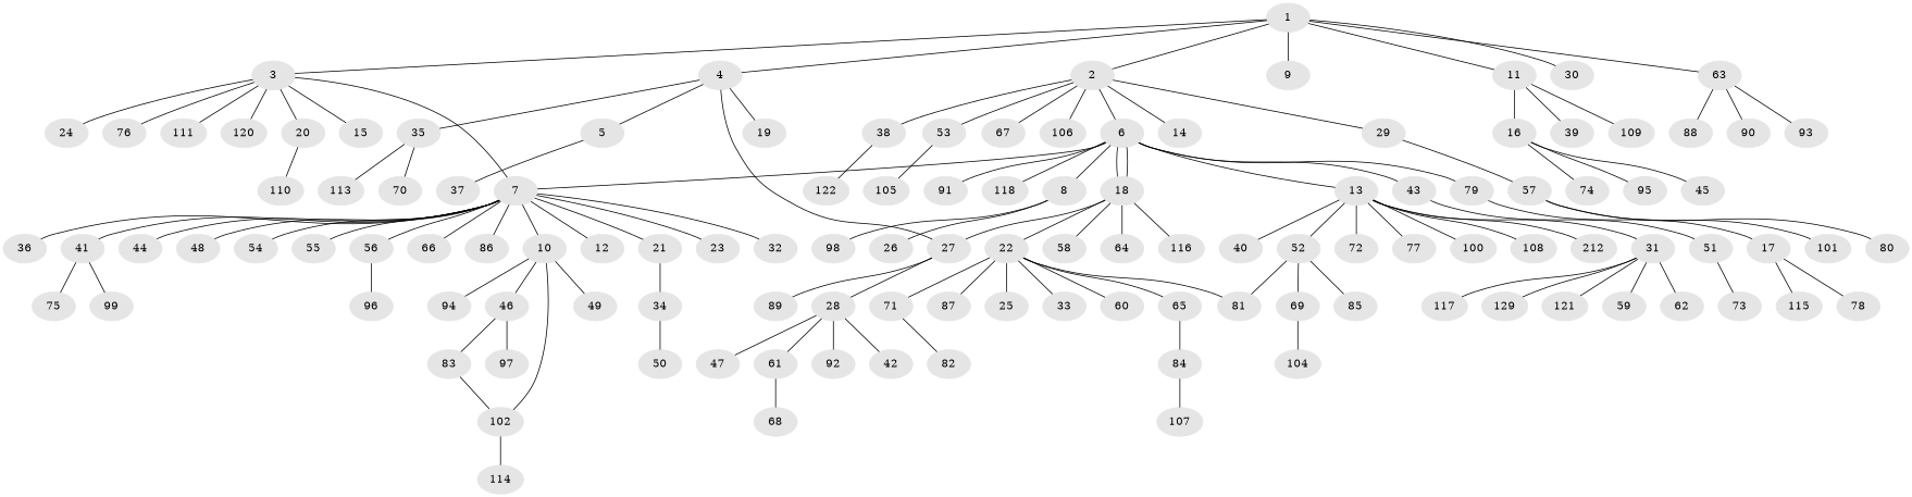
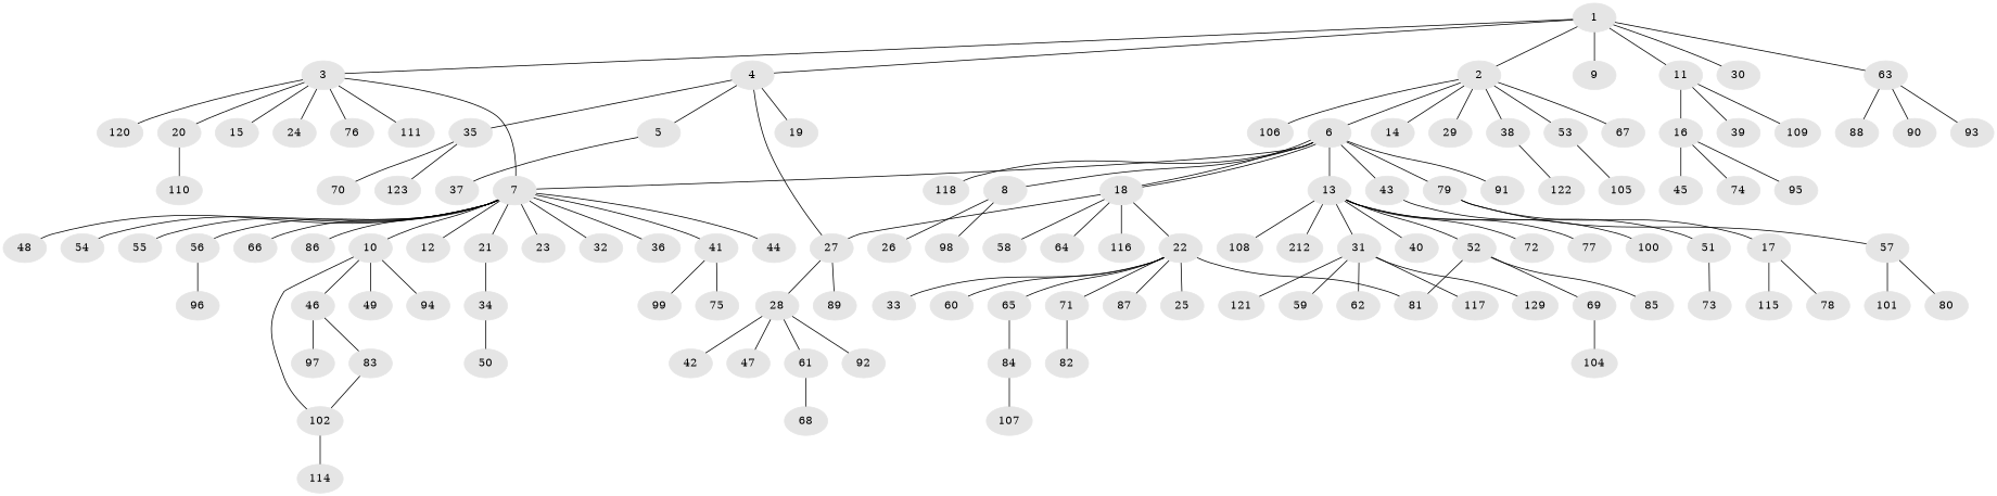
  graph {
    node [color=gray90 style=filled]
    1
    2
    3
    4
    9
    11
    30
    63
    6
    14
    29
    38
    53
    67
    106
    7
    15
    20
    24
    76
    111
    120
    5
    19
    27
    35
    16
    39
    109
    88
    90
    93
    8
    13
    18
    43
    79
    91
    118
    57
    122
    105
    10
    12
    21
    23
    32
    36
    41
    44
    48
    54
    55
    56
    66
    86
    110
    37
    28
    89
    70
-   113
+   113 [label=123]
    26
    98
    31
    40
    52
    72
    77
    100
    108
    n72 [label=212]
    17
    78
    115
    22
    58
    64
    116
    51
    46
    49
    94
    102
    34
    75
    99
    96
    83
    97
    114
    45
    74
    95
    59
    62
    117
    n98 [label=129]
    121
    81
    69
    85
    25
    33
    60
    65
    71
    87
    50
    84
    82
    42
    47
    61
    92
    68
    80
    101
    73
    104
    107
    1 -- 2
    1 -- 3
    1 -- 4
    1 -- 9
    1 -- 11
    1 -- 30
    1 -- 63
    2 -- 6
    2 -- 14
    2 -- 29
    2 -- 38
    2 -- 53
    2 -- 67
    2 -- 106
    3 -- 7
    3 -- 15
    3 -- 20
    3 -- 24
    3 -- 76
    3 -- 111
    3 -- 120
    4 -- 5
    4 -- 19
    4 -- 27
    4 -- 35
    11 -- 16
    11 -- 39
    11 -- 109
    63 -- 88
    63 -- 90
    63 -- 93
    6 -- 7
    6 -- 8
    6 -- 13
    6 -- 18
    6 -- 18
    6 -- 43
    6 -- 79
    6 -- 91
    6 -- 118
-   29 -- 57
+   79 -- 57
    38 -- 122
    53 -- 105
    7 -- 10
    7 -- 12
    7 -- 21
    7 -- 23
    7 -- 32
    7 -- 36
    7 -- 41
    7 -- 44
    7 -- 48
    7 -- 54
    7 -- 55
    7 -- 56
    7 -- 66
    7 -- 86
    20 -- 110
    5 -- 37
    27 -- 28
    27 -- 89
    35 -- 70
    35 -- 113
    16 -- 45
    16 -- 74
    16 -- 95
    8 -- 26
    8 -- 98
    13 -- 31
    13 -- 40
    13 -- 52
    13 -- 72
    13 -- 77
    13 -- 100
    13 -- 108
    13 -- n72
    18 -- 27
    18 -- 22
    18 -- 58
    18 -- 64
    18 -- 116
    43 -- 51
    79 -- 17
    57 -- 80
    57 -- 101
    10 -- 46
    10 -- 49
    10 -- 94
    10 -- 102
    21 -- 34
    41 -- 75
    41 -- 99
    56 -- 96
    28 -- 42
    28 -- 47
    28 -- 61
    28 -- 92
    31 -- 59
    31 -- 62
    31 -- 117
    31 -- n98
    31 -- 121
    52 -- 81
    52 -- 69
    52 -- 85
    17 -- 78
    17 -- 115
    22 -- 81
    22 -- 25
    22 -- 33
    22 -- 60
    22 -- 65
    22 -- 71
    22 -- 87
    51 -- 73
    46 -- 83
    46 -- 97
    102 -- 114
    34 -- 50
    83 -- 102
    69 -- 104
    65 -- 84
    71 -- 82
    84 -- 107
    61 -- 68
  }
